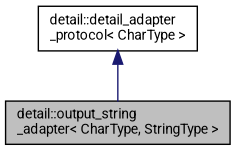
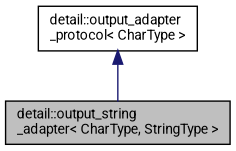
  digraph {
    fontname=Roboto
    node [color=black fontname=Roboto fontsize=10 shape=record style=filled]
    n1 [fillcolor=grey75 fontcolor=black height=0.2 label="detail::output_string\l_adapter\< CharType, StringType \>" width=0.4]
-   n2 [fillcolor=white height=0.2 label="detail::detail_adapter\l_protocol\< CharType \>" width=0.4]
+   n2 [fillcolor=white height=0.2 label="detail::output_adapter\l_protocol\< CharType \>" width=0.4]
    n2 -> n1 [color=midnightblue dir=back fontname=Roboto fontsize=10 labelfontname=Helvetica labelfontsize=10 style=solid]
  }
